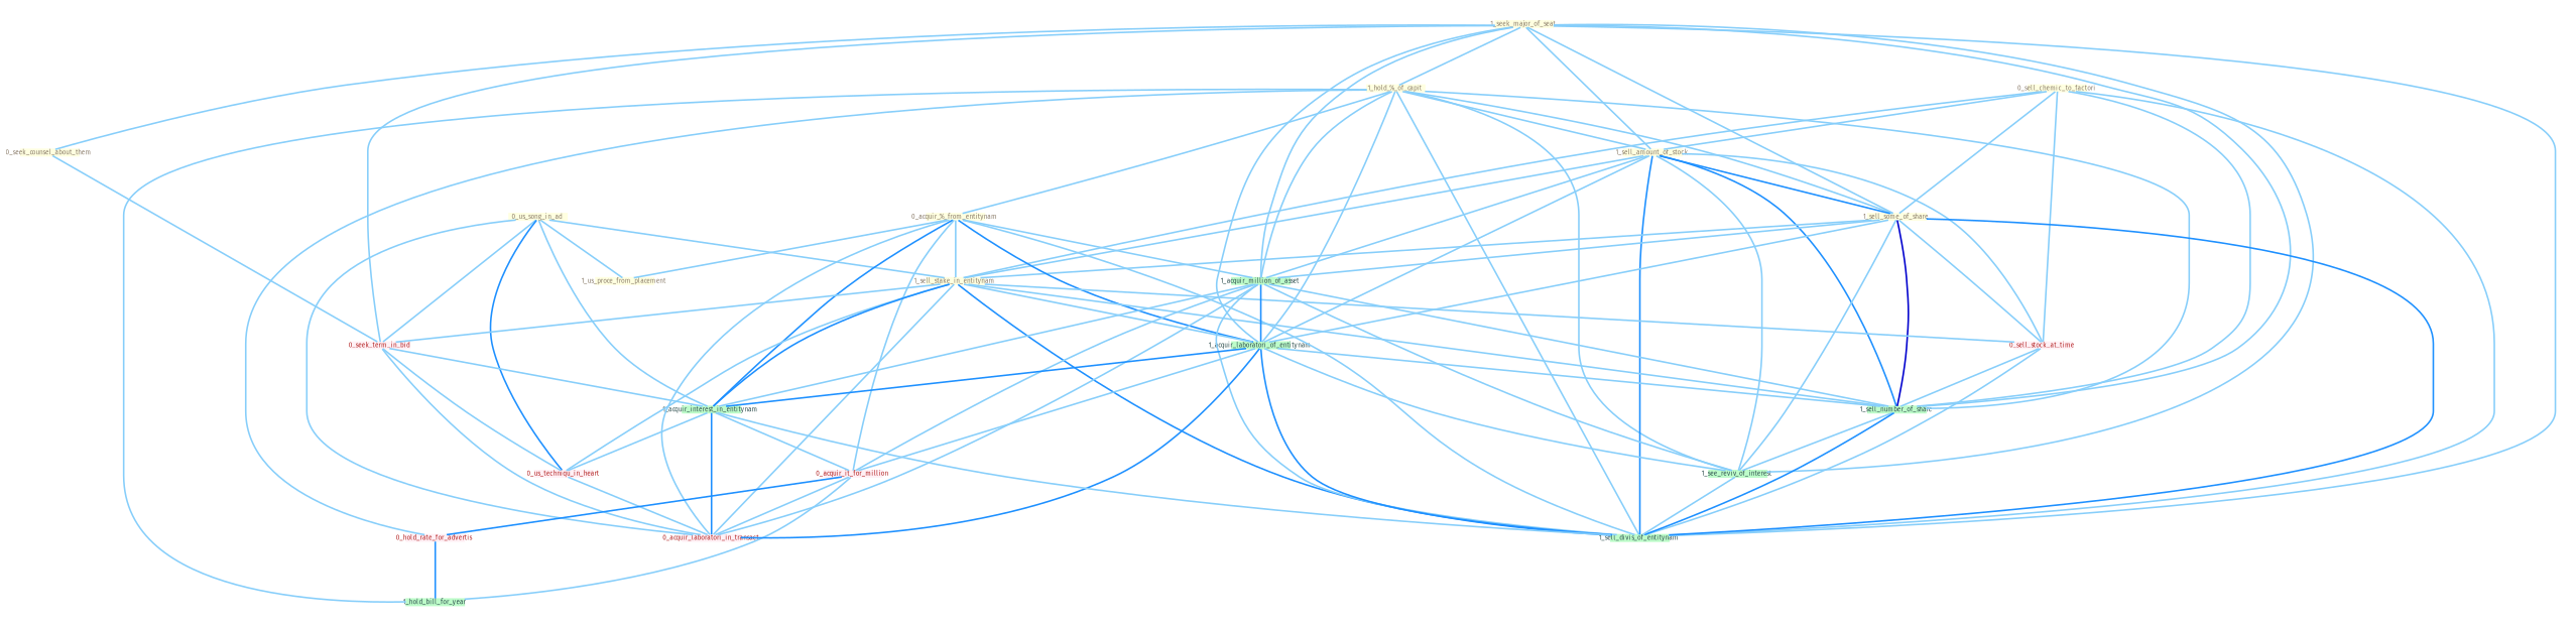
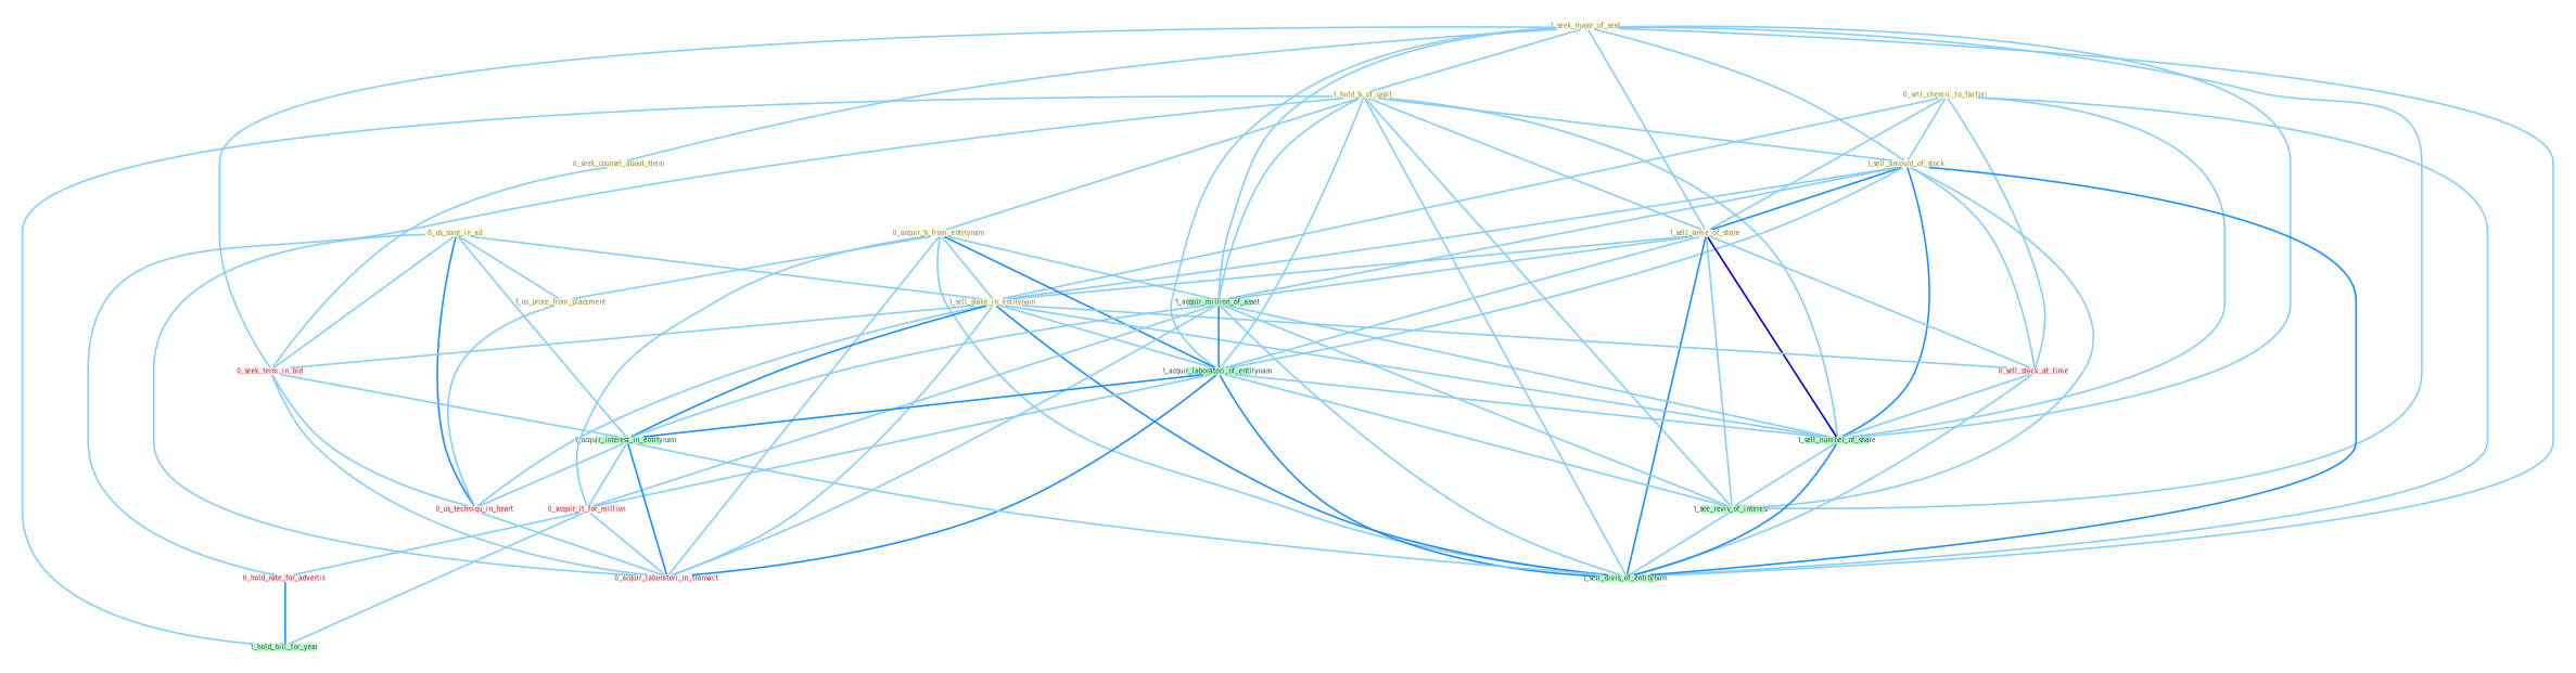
  graph {
    fontname="Fira Sans"
    node [color="#ffffe0" fixedsize=true fontcolor="#8b7d6b" fontname="Fira Sans" fontsize=4 shape=polygon style=filled]
    edge [color="#87cefa" fontname="Fira Sans" w=1]
    "1_seek_major_of_seat " [height=.06 width=.5]
    "0_sell_chemic_to_factori " [height=.06 width=.5]
    "1_hold_%_of_capit " [height=.06 width=.5]
    "0_us_song_in_ad " [height=.06 width=.5]
    "0_seek_counsel_about_them " [height=.06 width=.5]
    "1_sell_amount_of_stock " [height=.06 width=.5]
    "1_sell_some_of_share " [height=.06 width=.5]
    "0_acquir_%_from_entitynam " [height=.06 width=.5]
    "1_us_proce_from_placement " [height=.06 width=.5]
    "1_sell_stake_in_entitynam " [height=.06 width=.5]
    "0_seek_term_in_bid " [color="#fff0f5" fontcolor="#b22222" height=.06 width=.5]
    "0_us_techniqu_in_heart " [color="#fff0f5" fontcolor="#b22222" height=.06 width=.5]
    "0_acquir_it_for_million " [color="#fff0f5" fontcolor="#b22222" height=.06 width=.5]
    "0_hold_rate_for_advertis " [color="#fff0f5" fontcolor="#b22222" height=.06 width=.5]
    "0_acquir_laboratori_in_transact " [color="#fff0f5" fontcolor="#b22222" height=.06 width=.5]
    "0_sell_stock_at_time " [color="#fff0f5" fontcolor="#b22222" height=.06 width=.5]
    "1_acquir_million_of_asset " [color="#BDFCC9" fontcolor="#2f4f4f" height=.06 width=.5]
    "1_acquir_laboratori_of_entitynam " [color="#BDFCC9" fontcolor="#2f4f4f" height=.06 width=.5]
    "1_sell_number_of_share " [color="#BDFCC9" fontcolor="#2f4f4f" height=.06 width=.5]
    "1_see_reviv_of_interest " [color="#BDFCC9" fontcolor="#2f4f4f" height=.06 width=.5]
    "1_sell_divis_of_entitynam " [color="#BDFCC9" fontcolor="#2f4f4f" height=.06 width=.5]
    "1_hold_bill_for_year " [color="#BDFCC9" fontcolor="#2f4f4f" height=.06 width=.5]
    "1_acquir_interest_in_entitynam " [color="#BDFCC9" fontcolor="#2f4f4f" height=.06 width=.5]
    subgraph sub_1 {
      "1_seek_major_of_seat "
      "0_sell_chemic_to_factori "
      "1_hold_%_of_capit "
      "0_us_song_in_ad "
      "0_seek_counsel_about_them "
      "1_sell_amount_of_stock "
      "1_sell_some_of_share "
      "0_acquir_%_from_entitynam "
      "1_us_proce_from_placement "
      "1_sell_stake_in_entitynam "
    }
    subgraph sub_2 {
      "0_seek_term_in_bid "
      "0_us_techniqu_in_heart "
      "0_acquir_it_for_million "
      "0_hold_rate_for_advertis "
      "0_acquir_laboratori_in_transact "
      "0_sell_stock_at_time "
    }
    "1_seek_major_of_seat " -- "1_hold_%_of_capit "
    "1_seek_major_of_seat " -- "0_seek_counsel_about_them "
    "1_seek_major_of_seat " -- "1_sell_amount_of_stock "
    "1_seek_major_of_seat " -- "1_sell_some_of_share "
    "1_seek_major_of_seat " -- "0_seek_term_in_bid "
    "1_seek_major_of_seat " -- "1_acquir_million_of_asset "
    "1_seek_major_of_seat " -- "1_acquir_laboratori_of_entitynam "
    "1_seek_major_of_seat " -- "1_sell_number_of_share "
    "1_seek_major_of_seat " -- "1_see_reviv_of_interest "
    "1_seek_major_of_seat " -- "1_sell_divis_of_entitynam "
    "0_sell_chemic_to_factori " -- "1_sell_amount_of_stock "
    "0_sell_chemic_to_factori " -- "1_sell_some_of_share "
    "0_sell_chemic_to_factori " -- "1_sell_stake_in_entitynam "
    "0_sell_chemic_to_factori " -- "0_sell_stock_at_time "
    "0_sell_chemic_to_factori " -- "1_sell_number_of_share "
    "0_sell_chemic_to_factori " -- "1_sell_divis_of_entitynam "
    "1_hold_%_of_capit " -- "1_sell_amount_of_stock "
    "1_hold_%_of_capit " -- "1_sell_some_of_share "
    "1_hold_%_of_capit " -- "0_acquir_%_from_entitynam "
    "1_hold_%_of_capit " -- "0_hold_rate_for_advertis "
    "1_hold_%_of_capit " -- "1_acquir_million_of_asset "
    "1_hold_%_of_capit " -- "1_acquir_laboratori_of_entitynam "
    "1_hold_%_of_capit " -- "1_sell_number_of_share "
    "1_hold_%_of_capit " -- "1_see_reviv_of_interest "
    "1_hold_%_of_capit " -- "1_sell_divis_of_entitynam "
    "1_hold_%_of_capit " -- "1_hold_bill_for_year "
    "0_us_song_in_ad " -- "1_us_proce_from_placement "
    "0_us_song_in_ad " -- "1_sell_stake_in_entitynam "
    "0_us_song_in_ad " -- "0_seek_term_in_bid "
    "0_us_song_in_ad " -- "0_us_techniqu_in_heart " [color="#1e90ff" w=2]
    "0_us_song_in_ad " -- "0_acquir_laboratori_in_transact "
    "0_us_song_in_ad " -- "1_acquir_interest_in_entitynam "
    "0_seek_counsel_about_them " -- "0_seek_term_in_bid "
    "1_sell_amount_of_stock " -- "1_sell_some_of_share " [color="#1e90ff" w=2]
    "1_sell_amount_of_stock " -- "1_sell_stake_in_entitynam "
    "1_sell_amount_of_stock " -- "0_sell_stock_at_time "
    "1_sell_amount_of_stock " -- "1_acquir_million_of_asset "
    "1_sell_amount_of_stock " -- "1_acquir_laboratori_of_entitynam "
    "1_sell_amount_of_stock " -- "1_sell_number_of_share " [color="#1e90ff" w=2]
    "1_sell_amount_of_stock " -- "1_see_reviv_of_interest "
    "1_sell_amount_of_stock " -- "1_sell_divis_of_entitynam " [color="#1e90ff" w=2]
    "1_sell_some_of_share " -- "1_sell_stake_in_entitynam "
    "1_sell_some_of_share " -- "0_sell_stock_at_time "
    "1_sell_some_of_share " -- "1_acquir_million_of_asset "
    "1_sell_some_of_share " -- "1_acquir_laboratori_of_entitynam "
    "1_sell_some_of_share " -- "1_sell_number_of_share " [color="#0000cd" w=3]
    "1_sell_some_of_share " -- "1_see_reviv_of_interest "
    "1_sell_some_of_share " -- "1_sell_divis_of_entitynam " [color="#1e90ff" w=2]
    "0_acquir_%_from_entitynam " -- "1_us_proce_from_placement "
    "0_acquir_%_from_entitynam " -- "1_sell_stake_in_entitynam "
    "0_acquir_%_from_entitynam " -- "0_acquir_it_for_million "
    "0_acquir_%_from_entitynam " -- "0_acquir_laboratori_in_transact "
    "0_acquir_%_from_entitynam " -- "1_acquir_million_of_asset "
    "0_acquir_%_from_entitynam " -- "1_acquir_laboratori_of_entitynam " [color="#1e90ff" w=2]
    "0_acquir_%_from_entitynam " -- "1_sell_divis_of_entitynam "
-   "0_acquir_%_from_entitynam " -- "1_acquir_interest_in_entitynam " [color="#1e90ff" w=2]
+   "1_us_proce_from_placement " -- "0_us_techniqu_in_heart "
    "1_sell_stake_in_entitynam " -- "0_seek_term_in_bid "
    "1_sell_stake_in_entitynam " -- "0_us_techniqu_in_heart "
    "1_sell_stake_in_entitynam " -- "0_acquir_laboratori_in_transact "
    "1_sell_stake_in_entitynam " -- "0_sell_stock_at_time "
    "1_sell_stake_in_entitynam " -- "1_acquir_laboratori_of_entitynam "
    "1_sell_stake_in_entitynam " -- "1_sell_number_of_share "
    "1_sell_stake_in_entitynam " -- "1_sell_divis_of_entitynam " [color="#1e90ff" w=2]
    "1_sell_stake_in_entitynam " -- "1_acquir_interest_in_entitynam " [color="#1e90ff" w=2]
    "0_seek_term_in_bid " -- "0_us_techniqu_in_heart "
    "0_seek_term_in_bid " -- "0_acquir_laboratori_in_transact "
    "0_seek_term_in_bid " -- "1_acquir_interest_in_entitynam "
    "0_us_techniqu_in_heart " -- "0_acquir_laboratori_in_transact "
-   "0_acquir_it_for_million " -- "0_hold_rate_for_advertis " [color="#1e90ff"]
+   "0_acquir_it_for_million " -- "0_hold_rate_for_advertis "
    "0_acquir_it_for_million " -- "0_acquir_laboratori_in_transact "
    "0_acquir_it_for_million " -- "1_hold_bill_for_year "
    "0_hold_rate_for_advertis " -- "1_hold_bill_for_year " [color="#1e90ff" w=2]
    "0_sell_stock_at_time " -- "1_sell_number_of_share "
    "0_sell_stock_at_time " -- "1_sell_divis_of_entitynam "
    "1_acquir_million_of_asset " -- "0_acquir_it_for_million "
    "1_acquir_million_of_asset " -- "0_acquir_laboratori_in_transact "
    "1_acquir_million_of_asset " -- "1_acquir_laboratori_of_entitynam " [color="#1e90ff" w=2]
    "1_acquir_million_of_asset " -- "1_sell_number_of_share "
    "1_acquir_million_of_asset " -- "1_see_reviv_of_interest "
    "1_acquir_million_of_asset " -- "1_sell_divis_of_entitynam "
    "1_acquir_million_of_asset " -- "1_acquir_interest_in_entitynam "
    "1_acquir_laboratori_of_entitynam " -- "0_acquir_it_for_million "
    "1_acquir_laboratori_of_entitynam " -- "0_acquir_laboratori_in_transact " [color="#1e90ff" w=2]
    "1_acquir_laboratori_of_entitynam " -- "1_sell_number_of_share "
    "1_acquir_laboratori_of_entitynam " -- "1_see_reviv_of_interest "
    "1_acquir_laboratori_of_entitynam " -- "1_sell_divis_of_entitynam " [color="#1e90ff" w=2]
    "1_acquir_laboratori_of_entitynam " -- "1_acquir_interest_in_entitynam " [color="#1e90ff" w=2]
    "1_sell_number_of_share " -- "1_see_reviv_of_interest "
    "1_sell_number_of_share " -- "1_sell_divis_of_entitynam " [color="#1e90ff" w=2]
    "1_see_reviv_of_interest " -- "1_sell_divis_of_entitynam "
    "1_acquir_interest_in_entitynam " -- "0_us_techniqu_in_heart "
    "1_acquir_interest_in_entitynam " -- "0_acquir_it_for_million "
    "1_acquir_interest_in_entitynam " -- "0_acquir_laboratori_in_transact " [color="#1e90ff" w=2]
    "1_acquir_interest_in_entitynam " -- "1_sell_divis_of_entitynam "
  }
